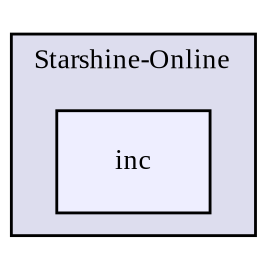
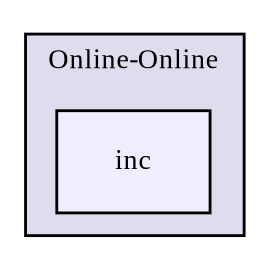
  digraph {
    compound=true
    rankdir=LR
    fontname="Liberation Serif"
    n1 [fillcolor="#eeeeff" fontname="Liberation Serif" fontsize=10 label=inc pencolor=black shape=box style=filled]
    subgraph cluster_1 {
      bgcolor="#ddddee"
      fontsize=10
-     label="Starshine-Online"
+     label="Online-Online"
      pencolor=black
      n1
    }
  }
